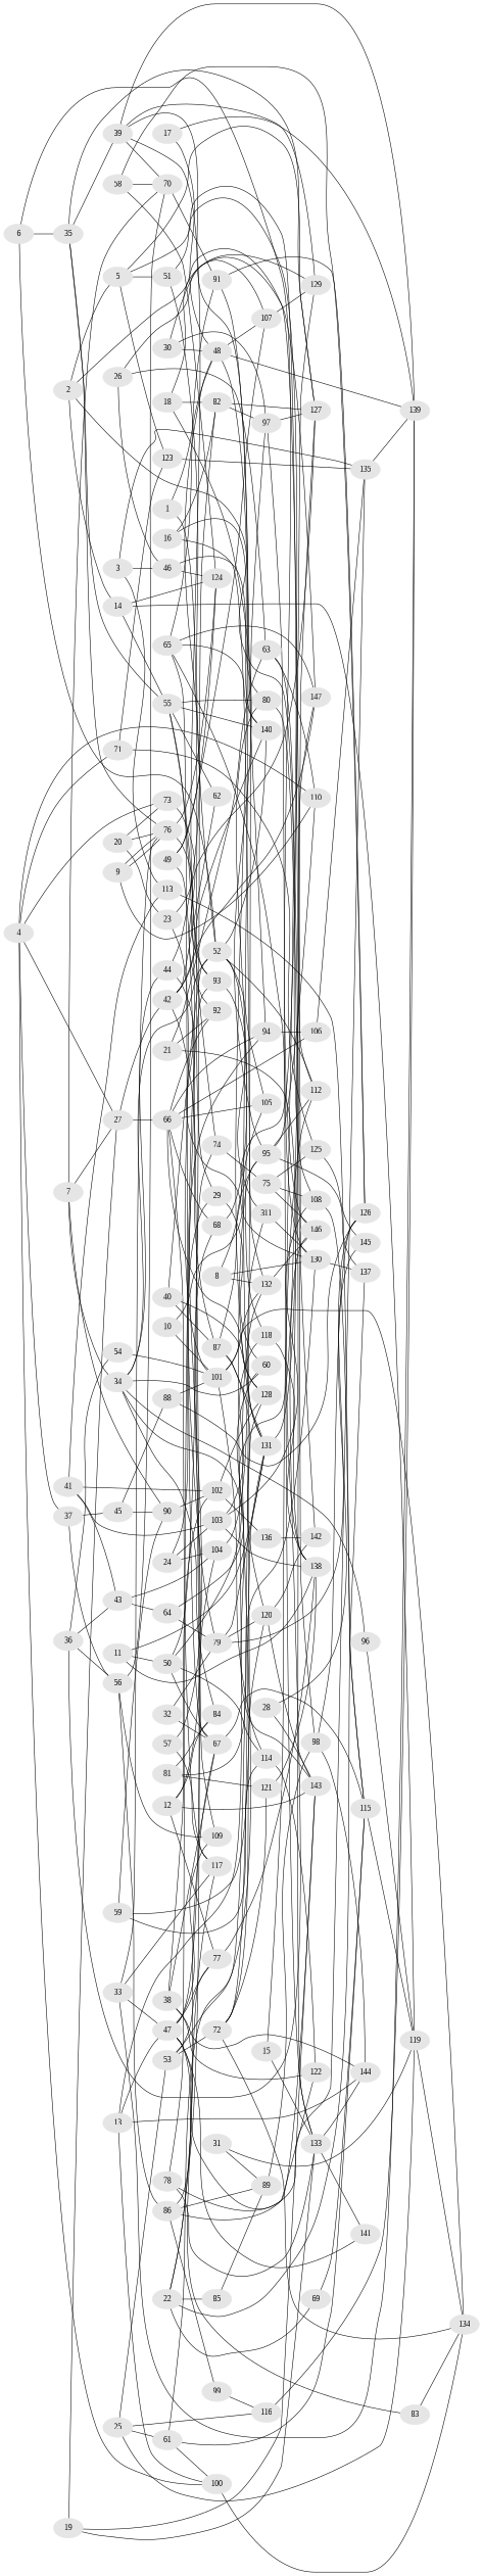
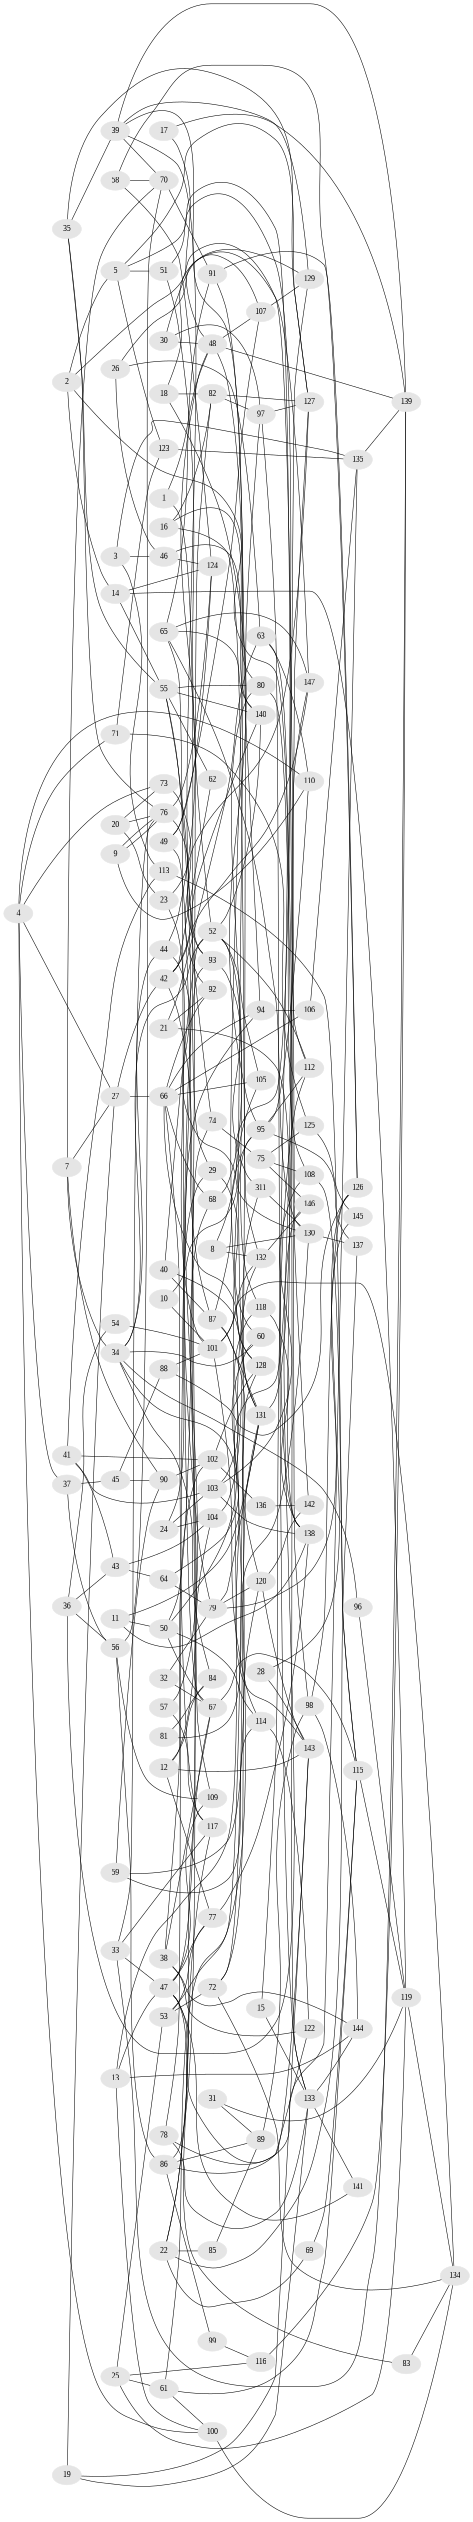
  graph {
    fontname="Liberation Serif"
    rankdir=LR
    node [color=gray90 fontname="Liberation Serif" style=filled]
    edge [fontname="Liberation Serif"]
    1
    29
    48
    24
    103
    104
    60
    2
    5
    14
    98
    142
    51
    112
    123
    127
    55
    119
    124
    144
    126
    3
    46
    113
    135
    140
    115
    139
    4
    27
    37
    71
    73
    100
    110
    42
    66
    56
    45
    125
    92
    134
    52
    108
-   6
    35
    146
    76
    39
    105
    118
    7
    34
    70
    90
    84
    143
    44
    96
    91
    102
    8
    130
    132
    137
    9
    93
    10
    101
    129
    114
    11
    50
    131
    138
    82
    67
    147
    12
    68
    77
    80
    13
    47
    95
    74
    83
    109
    141
    79
    62
    15
    133
    16
    97
    17
    107
    18
    19
    20
    23
    21
    63
    22
    69
    85
    117
    89
    n109 [label=311]
    25
    53
    61
    116
    72
    26
    87
    128
    94
    106
    28
    145
    30
    31
    32
    120
    33
    36
    43
    54
    64
    86
    88
    38
    122
    136
    40
    41
    75
    49
-   121
    99
    57
    58
    59
    65
    78
    81
    1 -- 29
    1 -- 48
    29 -- 60
    48 -- 139
    48 -- 131
    48 -- 107
    24 -- 29
    24 -- 103
    24 -- 104
    103 -- 108
    103 -- 118
    103 -- 138
    104 -- n109
    2 -- 5
    2 -- 14
    2 -- 98
    2 -- 142
    5 -- 51
    5 -- 112
    5 -- 123
    5 -- 127
    14 -- 55
    14 -- 119
    14 -- 124
    98 -- 144
    98 -- 126
    51 -- 52
    51 -- 108
    123 -- 135
    55 -- 140
    55 -- 80
    55 -- 74
    55 -- 79
    55 -- 62
    119 -- 134
    3 -- 46
    3 -- 113
    3 -- 135
    46 -- 124
    46 -- 140
    113 -- 115
    135 -- 139
    115 -- 119
    4 -- 27
    4 -- 37
    4 -- 71
    4 -- 73
    4 -- 100
    4 -- 110
    27 -- 42
    27 -- 66
    37 -- 56
    37 -- 45
    71 -- 123
    71 -- 125
    73 -- 92
    100 -- 134
    42 -- 140
    42 -- 147
    42 -- 62
    42 -- 87
    66 -- 92
    66 -- 105
    66 -- 68
    66 -- 117
    66 -- 128
    66 -- 94
    66 -- 106
    56 -- 70
    56 -- 109
    56 -- 86
    45 -- 90
    45 -- 88
    125 -- 145
    52 -- 112
    52 -- 140
    52 -- 105
    52 -- 118
    108 -- 115
-   6 -- 52
-   6 -- 35
-   6 -- 146
    35 -- 127
    35 -- 55
    35 -- 76
    35 -- 39
    76 -- 124
    76 -- 93
    39 -- 139
    39 -- 70
    39 -- 93
    39 -- 129
    39 -- 131
    118 -- 138
    7 -- 27
    7 -- 34
    7 -- 70
    7 -- 90
    34 -- 60
    34 -- 52
    34 -- 84
    34 -- 143
    34 -- 44
    34 -- 96
    70 -- 91
    90 -- 102
    44 -- 48
    44 -- 130
    96 -- 119
    91 -- 126
    91 -- 94
    102 -- 128
    102 -- 136
    8 -- 105
    8 -- 130
    8 -- 132
    130 -- 137
    132 -- 146
    9 -- 110
    9 -- 76
    9 -- 76
    93 -- n109
    10 -- 101
    10 -- 129
    101 -- 134
    101 -- 132
    101 -- 114
    114 -- 122
    11 -- 50
    11 -- 131
    11 -- 138
    50 -- 60
    50 -- 114
    50 -- 82
    50 -- 67
    131 -- 147
    82 -- 127
    82 -- 97
    67 -- 115
    12 -- 84
    12 -- 143
    12 -- 68
    12 -- 77
    68 -- 80
    77 -- 138
    80 -- 133
    13 -- 144
    13 -- 100
    13 -- 47
    13 -- 95
    47 -- 135
    47 -- 77
    47 -- 74
    47 -- 83
    47 -- 109
    47 -- 141
    95 -- 112
    95 -- 110
    95 -- 137
    74 -- 75
    83 -- 134
    79 -- 126
    79 -- 131
    79 -- 120
    15 -- 112
    15 -- 133
    133 -- 144
    133 -- 141
    16 -- 132
    16 -- 82
    16 -- 80
    97 -- 127
    97 -- 133
    17 -- 48
    17 -- 139
    107 -- 129
    18 -- 129
    18 -- 82
    18 -- 95
    19 -- 27
    19 -- 143
    19 -- 133
    20 -- 73
    20 -- 76
    20 -- 23
    23 -- 127
    23 -- 101
    21 -- 92
    21 -- 138
    21 -- 63
    63 -- 110
    63 -- 138
    22 -- 137
    22 -- 67
    22 -- 69
    22 -- 85
    22 -- 117
    69 -- 115
    85 -- 89
    89 -- 98
    n109 -- 130
    25 -- 119
    25 -- 53
    25 -- 61
    25 -- 116
    53 -- 132
    53 -- 77
    53 -- 72
    61 -- 115
    61 -- 100
    61 -- 97
    116 -- 139
    72 -- 134
    72 -- 131
    72 -- 120
-   72 -- 121
    26 -- 46
    26 -- 107
    26 -- 63
    87 -- 131
    87 -- 95
    87 -- 120
    94 -- 106
    106 -- 135
    28 -- 143
    28 -- 145
    30 -- 48
    30 -- 147
    30 -- 97
    31 -- 119
    31 -- 89
    32 -- 67
    32 -- 79
    120 -- 142
    120 -- 143
    33 -- 139
    33 -- 76
    33 -- 47
    33 -- 117
    36 -- 56
    36 -- 146
    36 -- 43
    36 -- 54
    43 -- 104
    43 -- 64
    54 -- 101
    64 -- 127
    64 -- 79
    86 -- 104
    86 -- 143
    86 -- 89
    86 -- 99
    88 -- 126
    88 -- 101
    38 -- 144
    38 -- 102
    38 -- 67
    38 -- 122
    136 -- 142
    40 -- 52
    40 -- 87
    40 -- 128
    41 -- 103
    41 -- 113
    41 -- 102
    41 -- 43
    75 -- 125
    75 -- 108
    75 -- 146
    49 -- 124
    49 -- 109
    49 -- 107
-   121 -- 138
    99 -- 116
    57 -- 117
    57 -- 94
    58 -- 124
    58 -- 126
    58 -- 70
    59 -- 90
    59 -- 114
    59 -- 128
    65 -- 140
    65 -- 91
    65 -- 130
    65 -- 67
    65 -- 147
    78 -- 93
    78 -- 133
    78 -- 122
    81 -- 84
    81 -- 130
-   81 -- 121
  }
